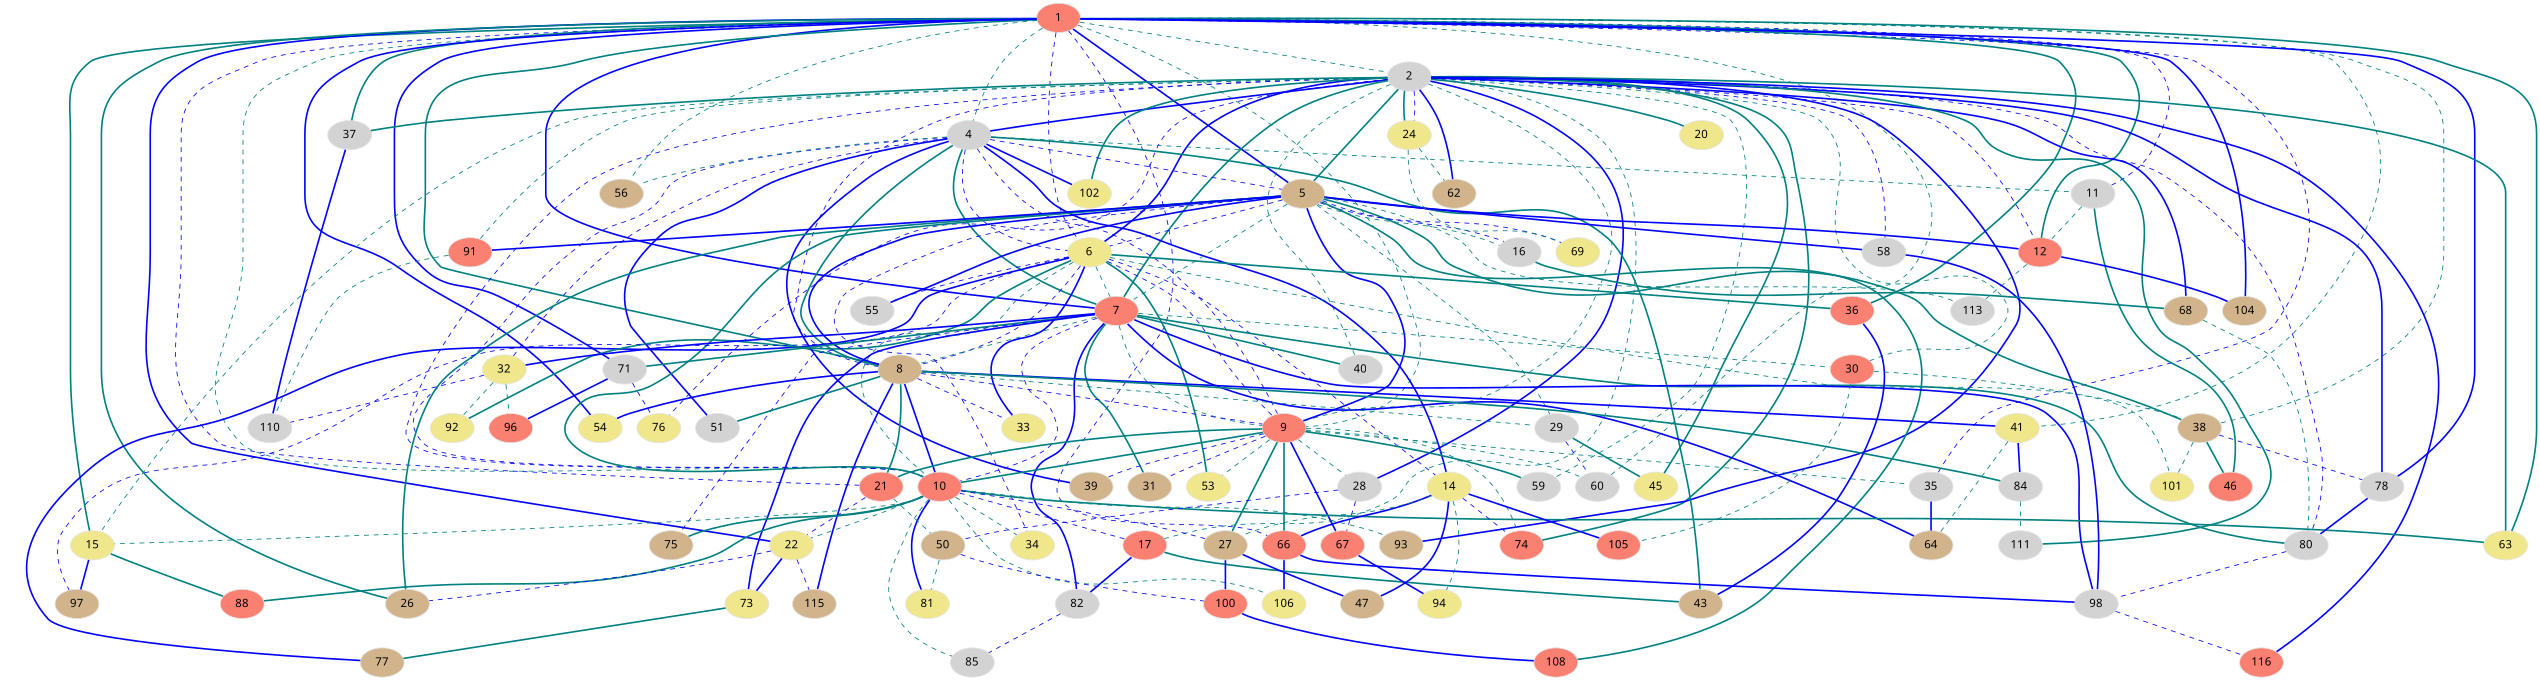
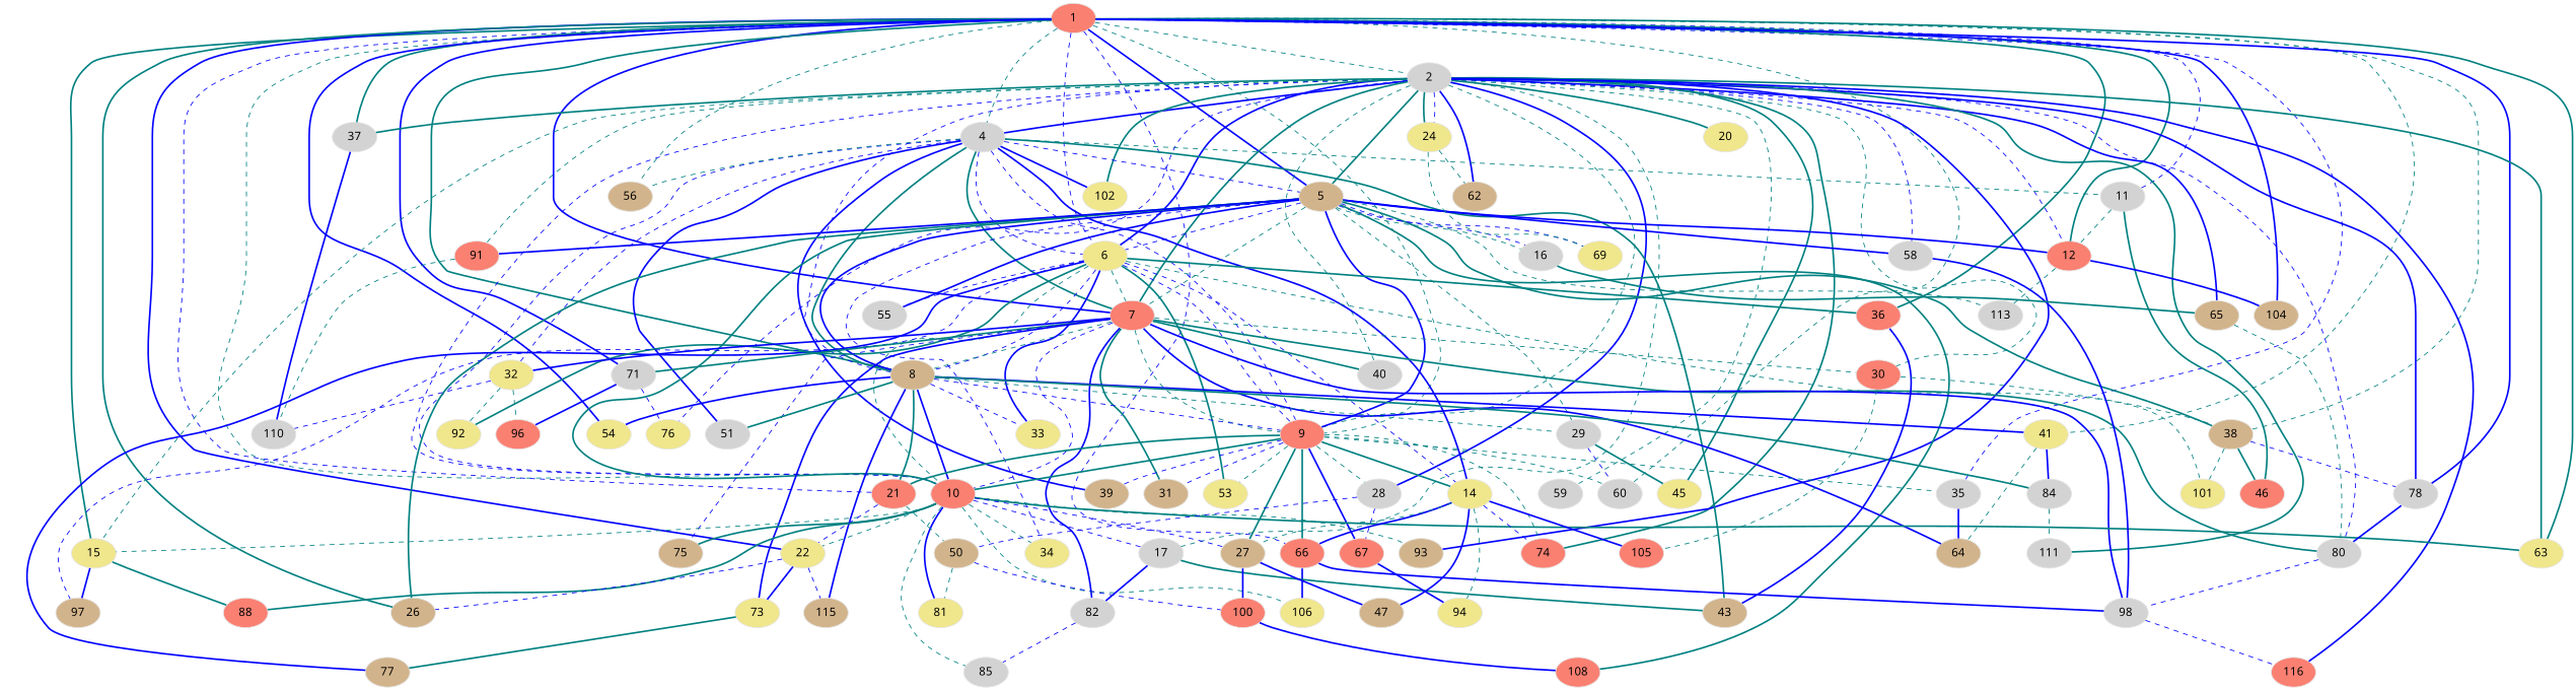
  graph {
    fontname="Noto Sans"
    node [color=gray90 fillcolor=lightgrey fontname="Noto Sans" style=filled]
    edge [color=blue fontname="Noto Sans" style=bold]
    1 [fillcolor=salmon super="+99"]
    2 [super="+3"]
    4 [super="+61"]
    5 [fillcolor=tan super="+18"]
    6 [fillcolor=khaki super="+48"]
    7 [fillcolor=salmon super="+13"]
    8 [fillcolor=tan super="+57"]
    9 [fillcolor=salmon super="+19"]
    10 [fillcolor=salmon super="+25"]
    11 [super="+23"]
    12 [fillcolor=salmon super="+52"]
    15 [fillcolor=khaki super="+90"]
    21 [fillcolor=salmon super="+70"]
    22 [fillcolor=khaki super="+65"]
    26 [fillcolor=tan]
    35
    36 [fillcolor=salmon super="+114"]
    37
    38 [fillcolor=tan super="+44"]
    41 [fillcolor=khaki super="+95"]
    54 [fillcolor=khaki]
    56 [fillcolor=tan]
    60
    63 [fillcolor=khaki super="+72"]
    66 [fillcolor=salmon super="+109"]
    71
    78 [super="+79"]
    104 [fillcolor=tan]
-   17 [fillcolor=salmon]
+   17
    20 [fillcolor=khaki]
    24 [fillcolor=khaki]
    28
    30 [fillcolor=salmon]
    40 [super="+49"]
    45 [fillcolor=khaki]
    58 [super="+112"]
    59
    62 [fillcolor=tan]
-   68 [fillcolor=tan super="+89"]
+   68 [fillcolor=tan super="+89" label=65]
    74 [fillcolor=salmon]
    76 [fillcolor=khaki]
    80 [super="+118"]
    91 [fillcolor=salmon]
    93 [fillcolor=tan]
    102 [fillcolor=khaki]
    111
    116 [fillcolor=salmon]
    14 [fillcolor=khaki super="+83"]
    32 [fillcolor=khaki]
    39 [fillcolor=tan]
    43 [fillcolor=tan]
    51
    16 [super="+86"]
    29 [super="+87"]
    34 [fillcolor=khaki]
    55
    69 [fillcolor=khaki]
    108 [fillcolor=salmon]
    113
    33 [fillcolor=khaki]
    53 [fillcolor=khaki]
    77 [fillcolor=tan]
    92 [fillcolor=khaki]
    97 [fillcolor=tan]
    101 [fillcolor=khaki]
    31 [fillcolor=tan]
    64 [fillcolor=tan]
    73 [fillcolor=khaki]
    75 [fillcolor=tan]
    82
    98 [super="+107"]
    84
    115 [fillcolor=tan]
    27 [fillcolor=tan super="+103"]
    67 [fillcolor=salmon]
    81 [fillcolor=khaki]
    85
    88 [fillcolor=salmon]
    106 [fillcolor=khaki]
    46 [fillcolor=salmon]
    50 [fillcolor=tan]
    110 [super="+117"]
    96 [fillcolor=salmon]
    105 [fillcolor=salmon]
    47 [fillcolor=tan]
    94 [fillcolor=khaki]
    100 [fillcolor=salmon]
    1 -- 2 [color=teal style=dashed weight=2]
    1 -- 4 [color=teal style=dashed]
    1 -- 5
    1 -- 6 [style=dashed]
    1 -- 7 [weight=2]
    1 -- 8 [color=teal]
    1 -- 9 [color=teal style=dashed]
    1 -- 10 [color=teal style=dashed weight=2]
    1 -- 11 [style=dashed]
    1 -- 12 [color=teal]
    1 -- 15 [color=teal]
    1 -- 21 [style=dashed]
    1 -- 22
    1 -- 26 [color=teal]
    1 -- 35 [style=dashed]
    1 -- 36 [color=teal]
    1 -- 37 [color=teal]
    1 -- 38 [color=teal style=dashed]
    1 -- 41 [color=teal style=dashed]
    1 -- 54
    1 -- 56 [color=teal style=dashed]
    1 -- 60 [color=teal style=dashed]
    1 -- 63 [color=teal]
    1 -- 66 [style=dashed]
    1 -- 71
    1 -- 78
    1 -- 104
    2 -- 4 [weight=2]
    2 -- 5 [color=teal weight=2]
    2 -- 6 [weight=2]
    2 -- 7 [color=teal weight=2]
    2 -- 8 [style=dashed weight=3]
    2 -- 9 [color=teal style=dashed weight=2]
    2 -- 10 [style=dashed weight=2]
    2 -- 12 [style=dashed]
    2 -- 15 [color=teal style=dashed]
    2 -- 37 [color=teal]
    2 -- 63 [color=teal]
    2 -- 78
    2 -- 17 [color=teal style=dashed]
    2 -- 20 [color=teal weight=2]
    2 -- 24 [color=teal]
    2 -- 24 [style=dashed]
    2 -- 28
    2 -- 30 [color=teal style=dashed]
    2 -- 40 [color=teal style=dashed weight=2]
    2 -- 45 [color=teal]
    2 -- 58 [style=dashed]
    2 -- 59 [color=teal style=dashed]
    2 -- 62
    2 -- 68 [weight=2]
    2 -- 74 [color=teal]
    2 -- 76 [style=dashed]
    2 -- 80 [style=dashed]
    2 -- 91 [color=teal style=dashed]
    2 -- 93
    2 -- 102 [color=teal]
    2 -- 111 [color=teal]
    2 -- 116
    4 -- 5 [style=dashed]
    4 -- 6 [style=dashed]
    4 -- 7 [color=teal]
    4 -- 8 [color=teal]
    4 -- 9 [style=dashed weight=2]
    4 -- 10 [style=dashed]
    4 -- 11 [color=teal style=dashed]
    4 -- 56 [color=teal style=dashed]
    4 -- 102
    4 -- 14
    4 -- 32 [style=dashed]
    4 -- 39
    4 -- 43 [color=teal]
    4 -- 51
    5 -- 6 [style=dashed weight=2]
    5 -- 7 [color=teal style=dashed]
    5 -- 8 [weight=2]
    5 -- 9
    5 -- 10 [color=teal]
    5 -- 12
    5 -- 26 [color=teal]
    5 -- 38 [color=teal]
    5 -- 58
    5 -- 91
    5 -- 16 [color=teal style=dashed]
    5 -- 16 [style=dashed]
    5 -- 29 [color=teal style=dashed]
    5 -- 34 [style=dashed]
    5 -- 55
    5 -- 69 [style=dashed]
    5 -- 108 [color=teal]
    5 -- 113 [color=teal style=dashed]
    6 -- 7 [color=teal style=dashed]
    6 -- 8 [style=dashed]
    6 -- 9 [style=dashed]
    6 -- 10 [color=teal style=dashed]
    6 -- 36 [color=teal]
    6 -- 14 [style=dashed]
    6 -- 55 [style=dashed]
    6 -- 33
    6 -- 53 [color=teal]
    6 -- 77
    6 -- 92 [color=teal]
    6 -- 97 [style=dashed]
    6 -- 101 [color=teal style=dashed]
    7 -- 8 [color=teal style=dashed]
    7 -- 9 [color=teal style=dashed]
    7 -- 10 [style=dashed]
    7 -- 71 [color=teal]
    7 -- 30 [color=teal style=dashed]
    7 -- 40 [color=teal]
    7 -- 80 [color=teal]
    7 -- 32
    7 -- 31 [color=teal]
    7 -- 64
    7 -- 73
    7 -- 75 [style=dashed]
    7 -- 82
    7 -- 98
    8 -- 9 [style=dashed]
    8 -- 10
    8 -- 21 [color=teal]
    8 -- 41
    8 -- 54
    8 -- 51 [color=teal]
    8 -- 29 [color=teal style=dashed]
    8 -- 33 [style=dashed]
    8 -- 84 [color=teal]
    8 -- 115
    9 -- 10 [color=teal]
    9 -- 21 [color=teal]
    9 -- 35 [color=teal style=dashed]
    9 -- 60 [color=teal style=dashed]
    9 -- 66 [color=teal]
    9 -- 28 [color=teal style=dashed]
-   9 -- 59 [color=teal]
+   9 -- 14 [color=teal]
    9 -- 74 [color=teal style=dashed]
    9 -- 39 [style=dashed]
    9 -- 53 [color=teal style=dashed]
    9 -- 31 [style=dashed]
    9 -- 27 [color=teal]
    9 -- 67
    10 -- 15 [color=teal style=dashed]
    10 -- 22 [color=teal style=dashed]
    10 -- 63 [color=teal]
    10 -- 17 [style=dashed]
    10 -- 93 [color=teal style=dashed]
    10 -- 34 [color=teal style=dashed]
    10 -- 75 [color=teal]
    10 -- 27 [style=dashed]
    10 -- 81
    10 -- 85 [color=teal style=dashed]
    10 -- 88 [color=teal]
    10 -- 106 [color=teal style=dashed]
    11 -- 12 [color=teal style=dashed]
    11 -- 46 [color=teal]
    12 -- 104
    12 -- 113 [color=teal style=dashed]
    15 -- 97
    15 -- 88 [color=teal]
    21 -- 22 [style=dashed]
    21 -- 50 [color=teal style=dashed]
    22 -- 26 [style=dashed]
    22 -- 73
    22 -- 115 [style=dashed]
    35 -- 64
    36 -- 43
    37 -- 110
    38 -- 78 [style=dashed]
    38 -- 101 [color=teal style=dashed]
    38 -- 46 [color=teal]
    41 -- 64 [color=teal style=dashed]
    41 -- 84
    66 -- 98
    66 -- 106
    71 -- 76 [style=dashed]
    71 -- 96
    78 -- 80
    17 -- 43 [color=teal]
    17 -- 82
    24 -- 62 [color=teal style=dashed]
    24 -- 69 [color=teal style=dashed]
    28 -- 67 [style=dashed]
    28 -- 50 [style=dashed]
    30 -- 38 [color=teal style=dashed]
    30 -- 105 [color=teal style=dashed]
    58 -- 98
    68 -- 80 [color=teal style=dashed]
    80 -- 98 [style=dashed]
    91 -- 110 [color=teal style=dashed]
    14 -- 66
    14 -- 74 [style=dashed]
    14 -- 27 [color=teal style=dashed]
    14 -- 105
    14 -- 47
    14 -- 94 [color=teal style=dashed]
    32 -- 92 [color=teal style=dashed]
    32 -- 110 [style=dashed]
    32 -- 96 [color=teal style=dashed]
    16 -- 68 [color=teal]
    29 -- 60 [style=dashed]
    29 -- 45 [color=teal]
    73 -- 77 [color=teal]
    82 -- 85 [style=dashed]
    98 -- 116 [style=dashed]
    84 -- 111 [color=teal style=dashed]
    27 -- 47
    27 -- 100
    67 -- 94
    50 -- 81 [color=teal style=dashed]
    50 -- 100 [style=dashed]
    100 -- 108
  }
